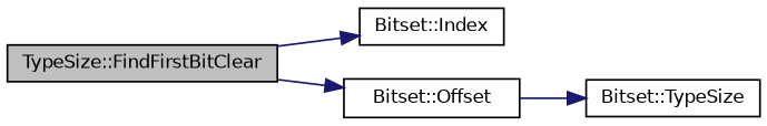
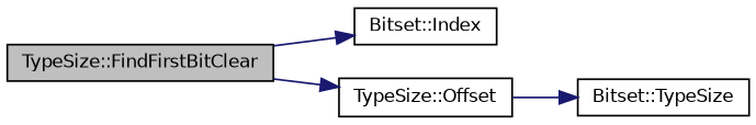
  digraph {
    rankdir=LR
    node [color=black fillcolor=white fontname=Helvetica fontsize=10 shape=record style=filled]
    edge [color=midnightblue fontname=Helvetica fontsize=10 labelfontname=Helvetica labelfontsize=10 style=solid]
    n1 [fillcolor=grey75 fontcolor=black height=0.2 label="TypeSize::FindFirstBitClear" width=0.4]
    n2 [height=0.2 label="Bitset::Index" width=0.4]
-   n3 [height=0.2 label="Bitset::Offset" width=0.4]
+   n3 [height=0.2 label="TypeSize::Offset" width=0.4]
    n4 [height=0.2 label="Bitset::TypeSize" width=0.4]
    n1 -> n2
    n1 -> n3
    n3 -> n4
  }
